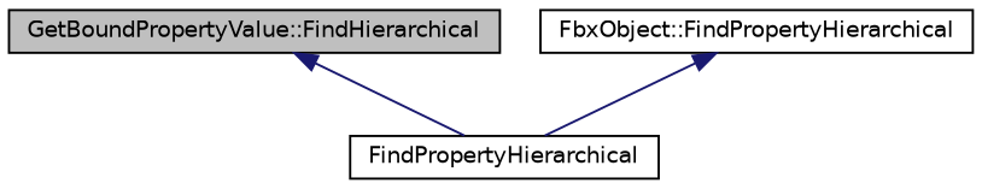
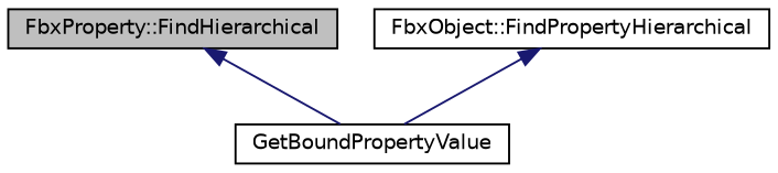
  digraph {
    rankdir=TB
    node [color=black fillcolor=white fontname=Helvetica fontsize=10 shape=record style=filled]
    edge [color=midnightblue dir=back fontname=Helvetica fontsize=10 labelfontname=Helvetica labelfontsize=10 style=solid]
-   n1 [fillcolor=grey75 fontcolor=black height=0.2 label="GetBoundPropertyValue::FindHierarchical" width=0.4]
-   n2 [height=0.2 label=FindPropertyHierarchical width=0.4]
+   n1 [fillcolor=grey75 fontcolor=black height=0.2 label="FbxProperty::FindHierarchical" width=0.4]
+   n2 [height=0.2 label=GetBoundPropertyValue width=0.4]
    n3 [height=0.2 label="FbxObject::FindPropertyHierarchical" width=0.4]
    n1 -> n2
    n3 -> n2
  }
